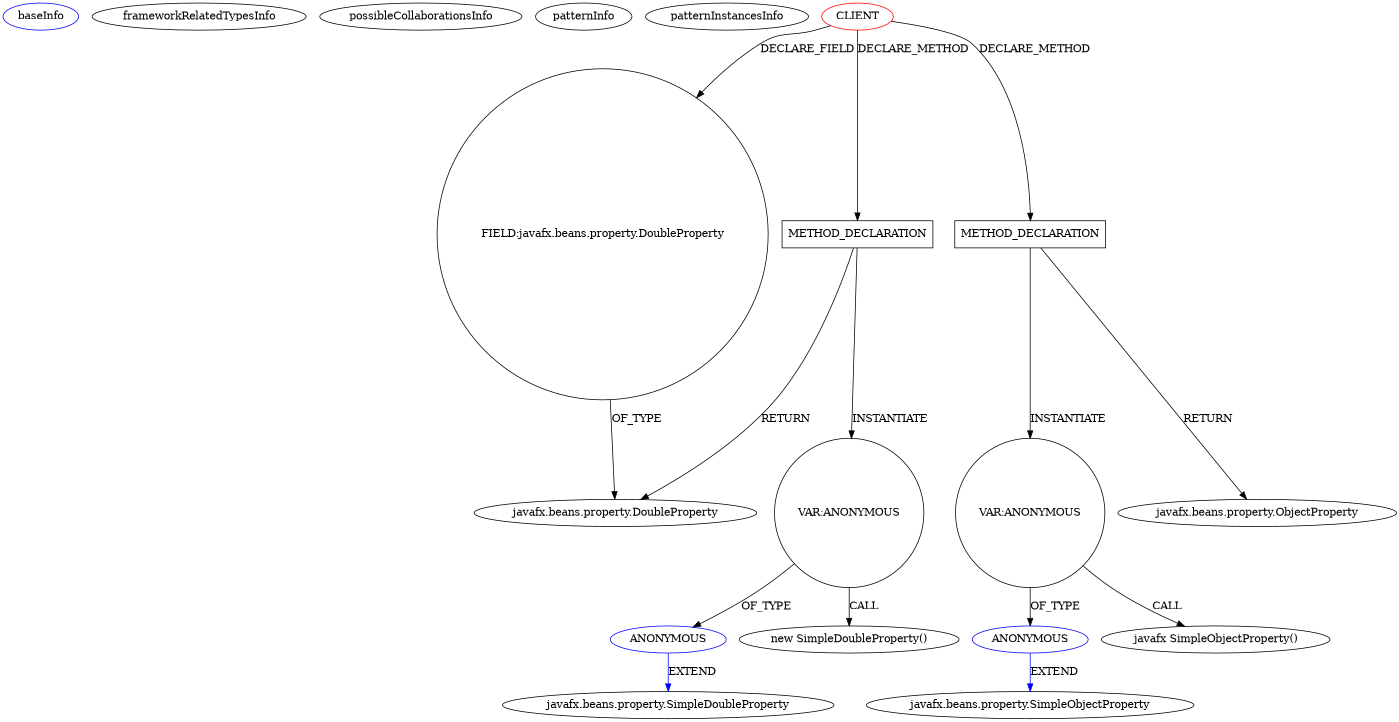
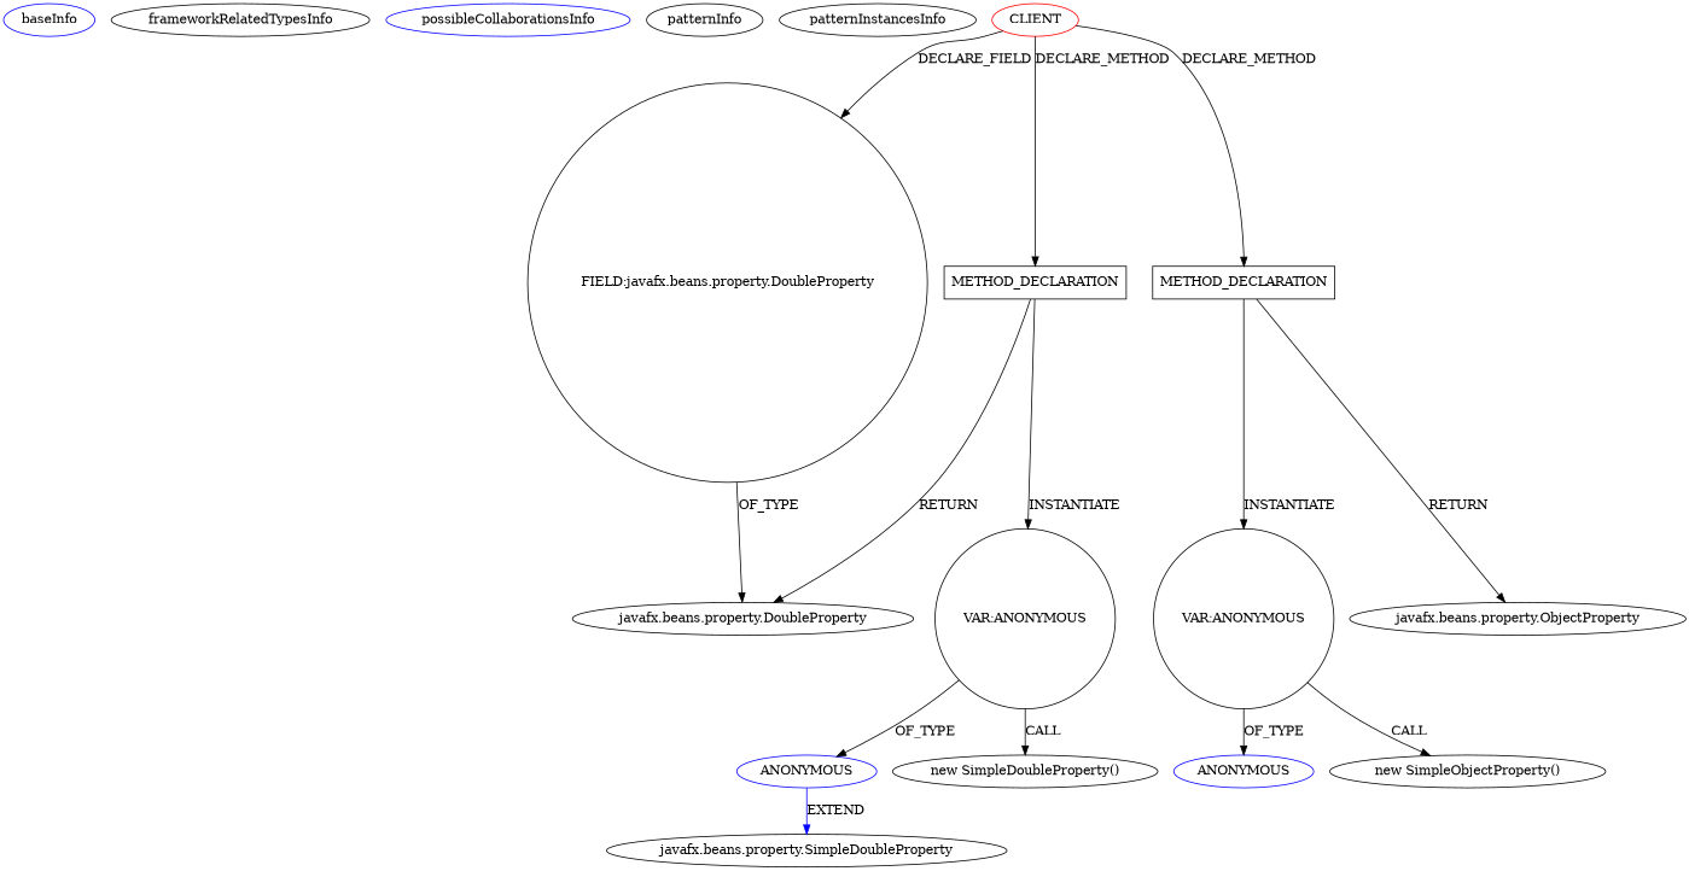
  digraph {
    node [isFrameworkType=false]
    baseInfo [category=pattern color=blue graphId=1758 isAnonymous=false possibleRelation=false isFrameworkType=""]
    frameworkRelatedTypesInfo [isFrameworkType=""]
-   possibleCollaborationsInfo [isFrameworkType=""]
+   possibleCollaborationsInfo [color=blue isFrameworkType=""]
    patternInfo [frequency=2.0 patternRootClient=0 isFrameworkType=""]
    patternInstancesInfo [0="guigarage-mastering-javafx-controls~/guigarage-mastering-javafx-controls/mastering-javafx-controls-master/src/main/java/com/guigarage/chapter4/AreaRegion.java~AreaRegion~2850" 1="Jojal-RadialMenu~/Jojal-RadialMenu/RadialMenu-master/src/main/java/fr/jojal/widget/radial/item/RadialItem.java~RadialItem~690" isFrameworkType=""]
    n6 [label="javafx.beans.property.DoubleProperty" vertexType=FRAMEWORK_CLASS_TYPE]
    n7 [label=METHOD_DECLARATION shape=box vertexType=CLIENT_METHOD_DECLARATION]
    n8 [label="VAR:ANONYMOUS" shape=circle vertexType=VARIABLE_EXPRESION]
    n9 [color=blue label=ANONYMOUS vertexType=REFERENCE_ANONYMOUS_DECLARATION]
    n10 [label="new SimpleDoubleProperty()" vertexType=CONSTRUCTOR_CALL]
    n11 [color=red label=CLIENT vertexType=ROOT_CLIENT_CLASS_DECLARATION]
    n12 [label=METHOD_DECLARATION shape=box vertexType=CLIENT_METHOD_DECLARATION]
    n13 [label="FIELD:javafx.beans.property.DoubleProperty" shape=circle vertexType=FIELD_DECLARATION]
    n14 [label="javafx.beans.property.ObjectProperty" vertexType=FRAMEWORK_CLASS_TYPE]
    n15 [label="VAR:ANONYMOUS" shape=circle vertexType=VARIABLE_EXPRESION]
    n16 [label="javafx.beans.property.SimpleDoubleProperty" vertexType=FRAMEWORK_CLASS_TYPE]
    n17 [color=blue label=ANONYMOUS vertexType=REFERENCE_ANONYMOUS_DECLARATION]
-   n18 [label="javafx SimpleObjectProperty()" vertexType=CONSTRUCTOR_CALL]
-   n19 [label="javafx.beans.property.SimpleObjectProperty" vertexType=FRAMEWORK_CLASS_TYPE]
+   n18 [label="new SimpleObjectProperty()" vertexType=CONSTRUCTOR_CALL]
    n7 -> n6 [label=RETURN]
    n7 -> n8 [label=INSTANTIATE]
    n8 -> n9 [label=OF_TYPE]
    n8 -> n10 [label=CALL]
    n9 -> n16 [color=blue label=EXTEND]
    n11 -> n7 [label=DECLARE_METHOD]
    n11 -> n12 [label=DECLARE_METHOD]
    n11 -> n13 [label=DECLARE_FIELD]
    n12 -> n14 [label=RETURN]
    n12 -> n15 [label=INSTANTIATE]
    n13 -> n6 [label=OF_TYPE]
    n15 -> n17 [label=OF_TYPE]
    n15 -> n18 [label=CALL]
-   n17 -> n19 [color=blue label=EXTEND]
  }
